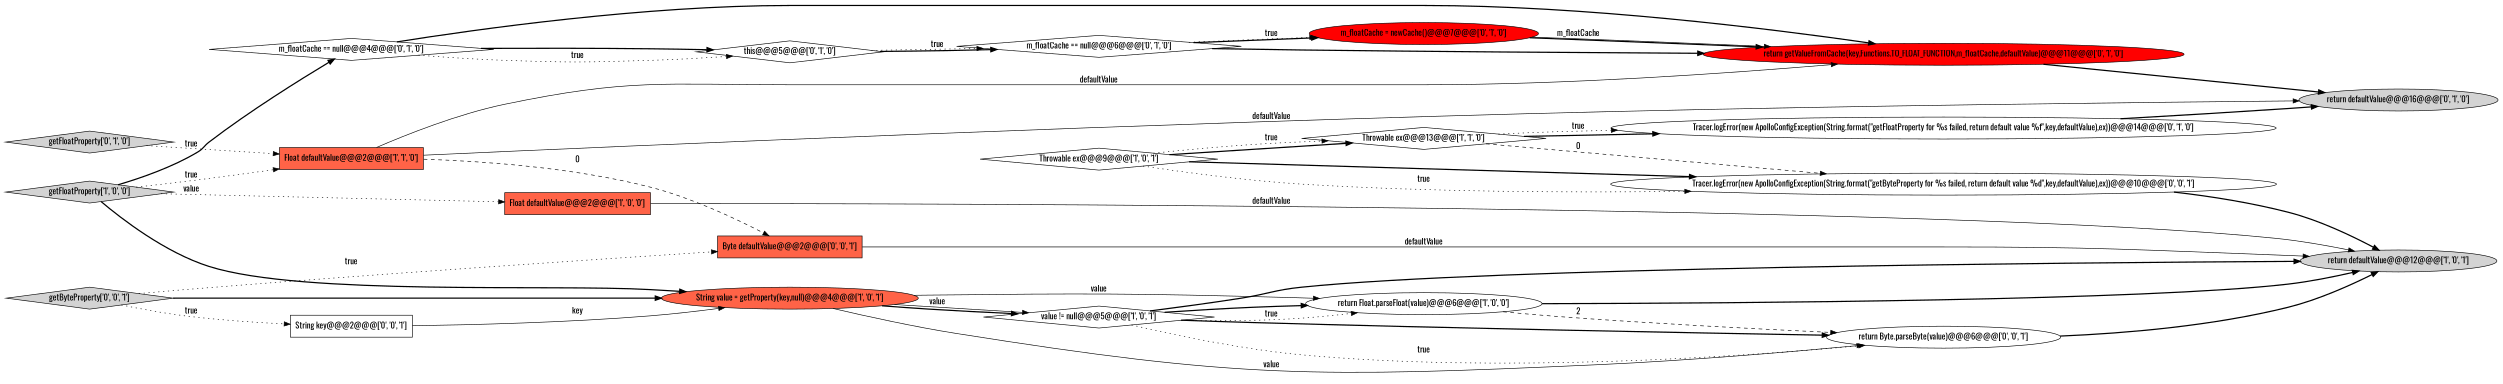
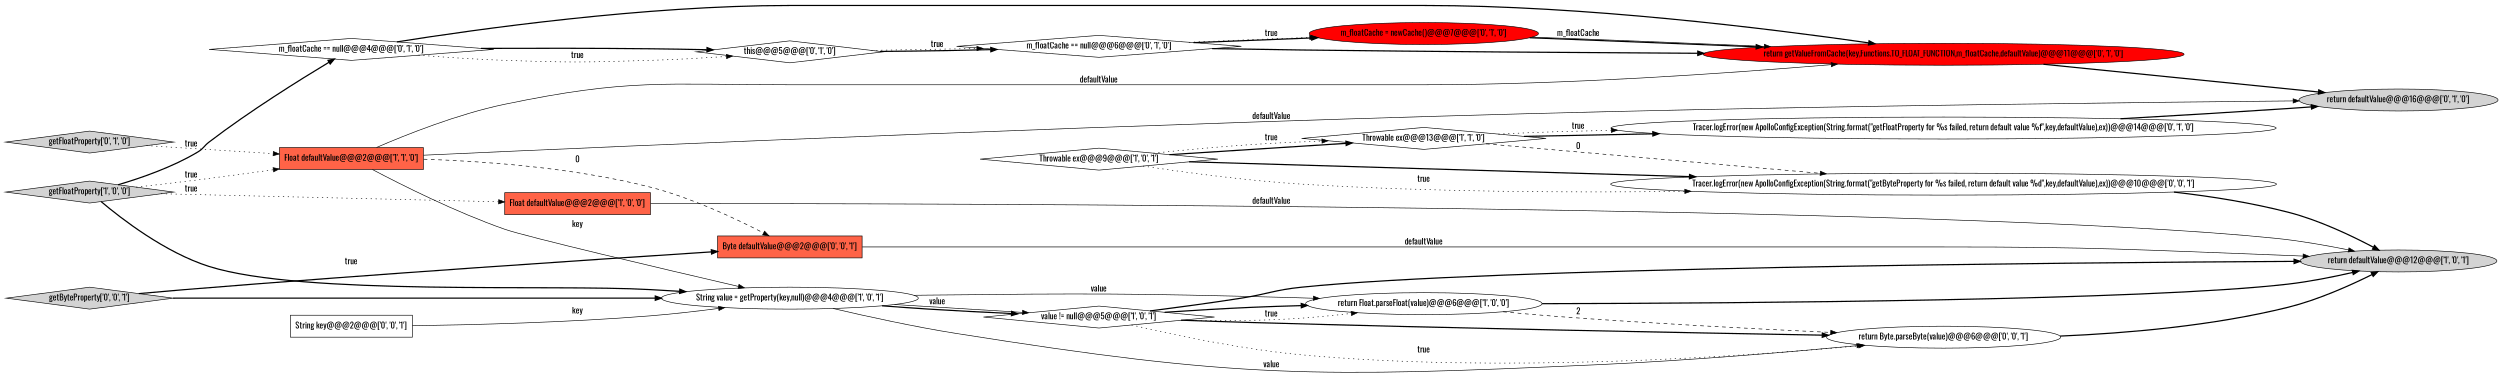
  digraph {
    fontname=Oswald
    rankdir=LR
    node [fillcolor=white fontname=Oswald shape=diamond style=filled]
    edge [fontname=Oswald style=bold]
    n1 [label="m_floatCache == null@@@4@@@['0', '1', '0']"]
    n2 [fillcolor=red label="return getValueFromCache(key,Functions.TO_FLOAT_FUNCTION,m_floatCache,defaultValue)@@@11@@@['0', '1', '0']" shape=ellipse]
    n3 [label="this@@@5@@@['0', '1', '0']"]
    n4 [fillcolor=lightgray label="return defaultValue@@@16@@@['0', '1', '0']" shape=ellipse]
    n5 [label="m_floatCache == null@@@6@@@['0', '1', '0']"]
    n6 [fillcolor=lightgray label="getFloatProperty['0', '1', '0']"]
    n7 [fillcolor=tomato label="Float defaultValue@@@2@@@['1', '1', '0']" shape=box]
-   n8 [fillcolor=tomato label="String value = getProperty(key,null)@@@4@@@['1', '0', '1']" shape=ellipse]
+   n8 [label="String value = getProperty(key,null)@@@4@@@['1', '0', '1']" shape=ellipse]
    n9 [fillcolor=tomato label="Byte defaultValue@@@2@@@['0', '0', '1']" shape=box]
    n10 [fillcolor=tomato label="Float defaultValue@@@2@@@['1', '0', '0']" shape=box]
    n11 [fillcolor=lightgray label="return defaultValue@@@12@@@['1', '0', '1']" shape=ellipse]
    n12 [label="return Float.parseFloat(value)@@@6@@@['1', '0', '0']" shape=ellipse]
    n13 [label="return Byte.parseByte(value)@@@6@@@['0', '0', '1']" shape=ellipse]
    n14 [label="value != null@@@5@@@['1', '0', '1']"]
    n15 [fillcolor=red label="m_floatCache = newCache()@@@7@@@['0', '1', '0']" shape=ellipse]
    n16 [fillcolor=lightgray label="getByteProperty['0', '0', '1']"]
    n17 [label="String key@@@2@@@['0', '0', '1']" shape=box]
    n18 [label="Throwable ex@@@9@@@['1', '0', '1']"]
    n19 [label="Tracer.logError(new ApolloConfigException(String.format(\"getByteProperty for %s failed, return default value %d\",key,defaultValue),ex))@@@10@@@['0', '0', '1']" shape=ellipse]
    n20 [label="Throwable ex@@@13@@@['1', '1', '0']"]
    n21 [label="Tracer.logError(new ApolloConfigException(String.format(\"getFloatProperty for %s failed, return default value %f\",key,defaultValue),ex))@@@14@@@['0', '1', '0']" shape=ellipse]
    n22 [fillcolor=lightgray label="getFloatProperty['1', '0', '0']"]
    n1 -> n2
    n1 -> n3
    n1 -> n3 [label=true style=dotted]
    n2 -> n4
    n3 -> n5 [label=true style=dotted]
    n3 -> n5
    n5 -> n2
    n5 -> n15 [label=true style=dotted]
    n5 -> n15
    n6 -> n7 [label=true style=dotted]
    n7 -> n2 [label=defaultValue style=solid]
    n7 -> n4 [label=defaultValue style=solid]
+   n7 -> n8 [label=key style=solid]
    n7 -> n9 [label=0 style=dashed]
    n8 -> n12 [label=value style=solid]
    n8 -> n13 [label=value style=solid]
    n8 -> n14 [label=value style=solid]
    n8 -> n14
    n9 -> n11 [label=defaultValue style=solid]
    n10 -> n11 [label=defaultValue style=solid]
    n12 -> n11
    n12 -> n13 [label=2 style=dashed]
    n13 -> n11
    n14 -> n11
    n14 -> n12
    n14 -> n12 [label=true style=dotted]
    n14 -> n13 [label=true style=dotted]
    n14 -> n13
    n15 -> n2
    n15 -> n2 [label=m_floatCache style=solid]
    n16 -> n8
-   n16 -> n9 [label=true style=dotted]
-   n16 -> n17 [label=true style=dotted]
+   n16 -> n9 [label=true]
    n17 -> n8 [label=key style=solid]
    n18 -> n19 [label=true style=dotted]
    n18 -> n19
    n18 -> n20
    n18 -> n20 [label=true style=dotted]
    n19 -> n11
    n20 -> n19 [label=0 style=dashed]
    n20 -> n21
    n20 -> n21 [label=true style=dotted]
    n21 -> n4
    n22 -> n1
    n22 -> n7 [label=true style=dotted]
    n22 -> n8
-   n22 -> n10 [label=value style=dotted]
+   n22 -> n10 [label=true style=dotted]
  }
